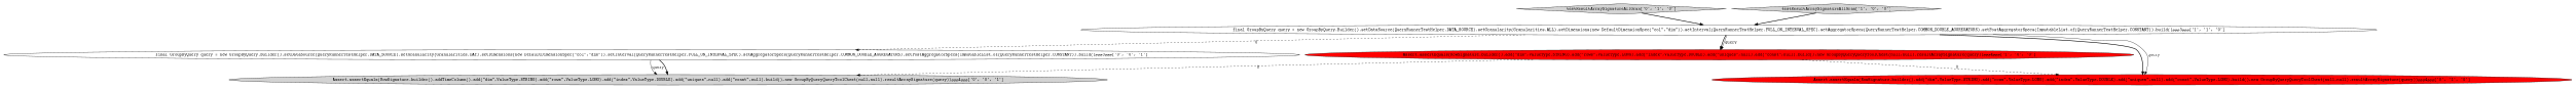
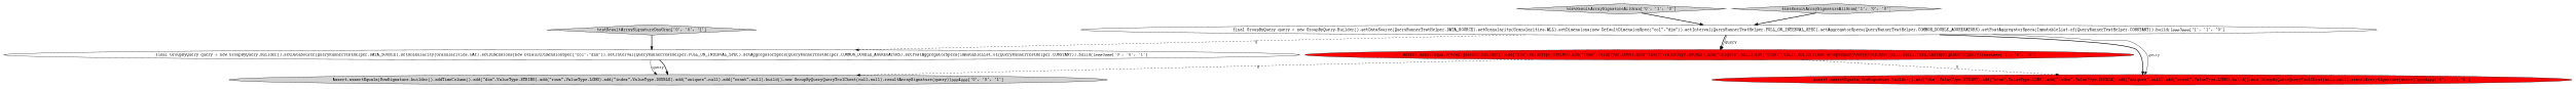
  digraph {
    fontname="Courier Prime"
    node [fillcolor=lightgray shape=ellipse style=filled fontname="Courier Prime"]
    edge [style=bold fontname="Courier Prime"]
+   n1 [label="testResultArraySignatureDayGran['0', '0', '1']" shape=diamond]
    n2 [fillcolor=white label="final GroupByQuery query = new GroupByQuery.Builder().setDataSource(QueryRunnerTestHelper.DATA_SOURCE).setGranularity(Granularities.DAY).setDimensions(new DefaultDimensionSpec(\"col\",\"dim\")).setInterval(QueryRunnerTestHelper.FULL_ON_INTERVAL_SPEC).setAggregatorSpecs(QueryRunnerTestHelper.COMMON_DOUBLE_AGGREGATORS).setPostAggregatorSpecs(ImmutableList.of(QueryRunnerTestHelper.CONSTANT)).build()@@@3@@@['0', '0', '1']"]
    n3 [label="testResultArraySignatureAllGran['0', '1', '0']" shape=diamond]
    n4 [fillcolor=white label="final GroupByQuery query = new GroupByQuery.Builder().setDataSource(QueryRunnerTestHelper.DATA_SOURCE).setGranularity(Granularities.ALL).setDimensions(new DefaultDimensionSpec(\"col\",\"dim\")).setInterval(QueryRunnerTestHelper.FULL_ON_INTERVAL_SPEC).setAggregatorSpecs(QueryRunnerTestHelper.COMMON_DOUBLE_AGGREGATORS).setPostAggregatorSpecs(ImmutableList.of(QueryRunnerTestHelper.CONSTANT)).build()@@@3@@@['1', '1', '0']"]
    n5 [label="testResultArraySignatureAllGran['1', '0', '0']" shape=diamond]
    n6 [label="Assert.assertEquals(RowSignature.builder().addTimeColumn().add(\"dim\",ValueType.STRING).add(\"rows\",ValueType.LONG).add(\"index\",ValueType.DOUBLE).add(\"uniques\",null).add(\"const\",null).build(),new GroupByQueryQueryToolChest(null,null).resultArraySignature(query))@@@4@@@['0', '0', '1']"]
    n7 [fillcolor=red label="Assert.assertEquals(RowSignature.builder().add(\"dim\",ValueType.STRING).add(\"rows\",ValueType.LONG).add(\"index\",ValueType.DOUBLE).add(\"uniques\",null).add(\"const\",null).build(),new GroupByQueryQueryToolChest(null,null).resultArraySignature(query))@@@4@@@['1', '0', '0']"]
    n8 [fillcolor=red label="Assert.assertEquals(RowSignature.builder().add(\"dim\",ValueType.STRING).add(\"rows\",ValueType.LONG).add(\"index\",ValueType.DOUBLE).add(\"uniques\",null).add(\"const\",ValueType.LONG).build(),new GroupByQueryQueryToolChest(null,null).resultArraySignature(query))@@@4@@@['0', '1', '0']"]
+   n1 -> n2
    n2 -> n6 [label=query style=solid]
    n2 -> n6
    n3 -> n4
    n4 -> n2 [label=0 style=dashed]
    n4 -> n7
    n4 -> n7 [label=query style=solid]
    n4 -> n8
    n4 -> n8 [label=query style=solid]
    n5 -> n4
    n7 -> n6 [label=0 style=dashed]
    n7 -> n8 [label=0 style=dashed]
  }
